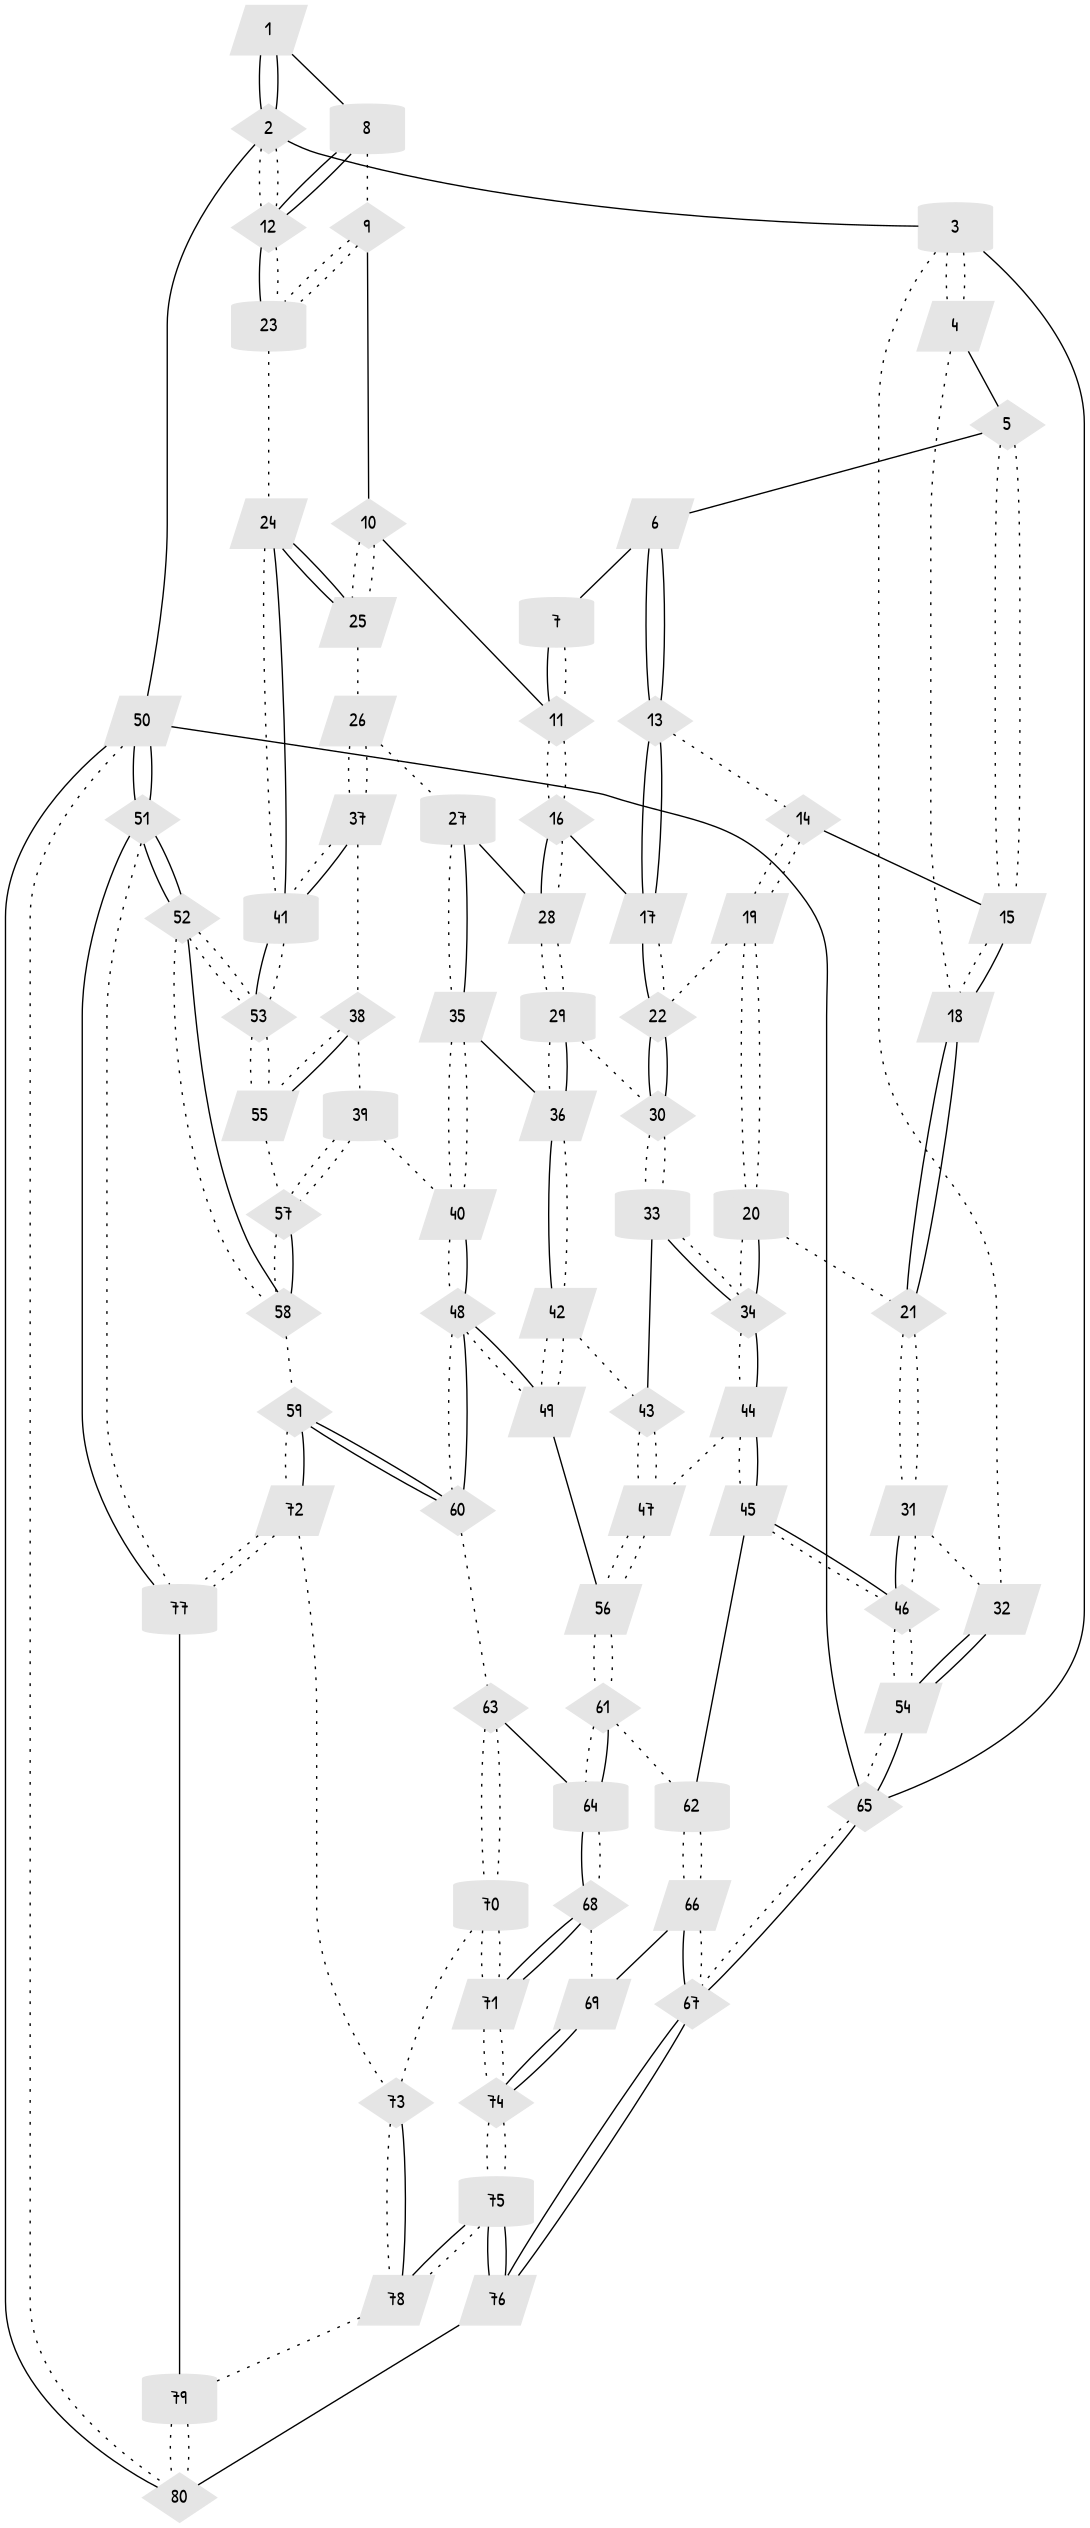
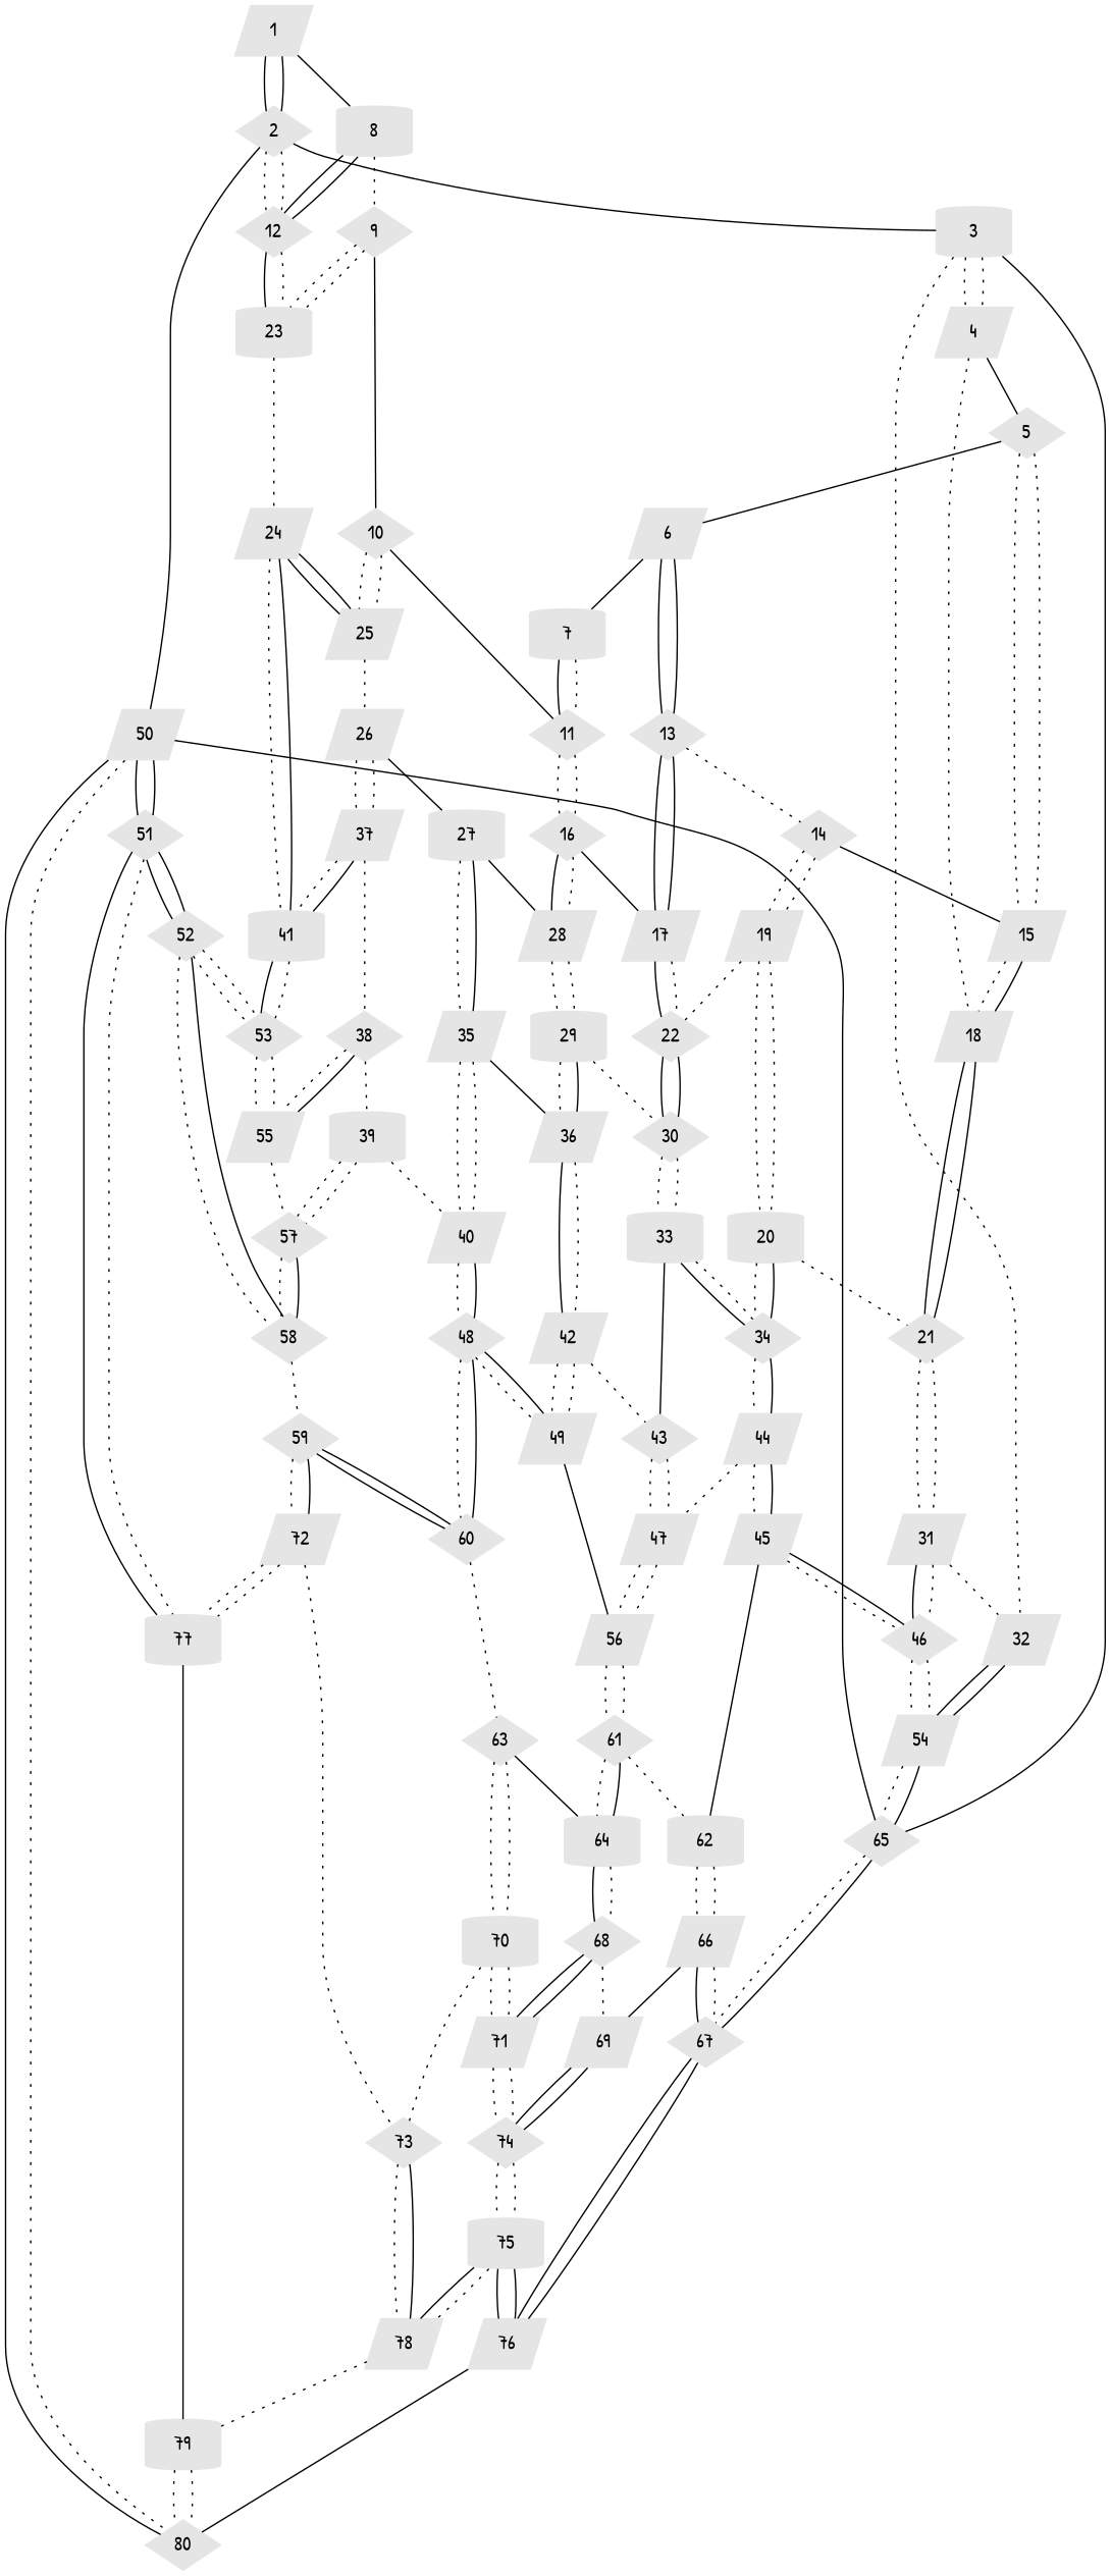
  graph {
    fontname="Patrick Hand"
    node [color=gray90 fontname="Patrick Hand" shape=diamond style=filled]
    edge [fontname="Patrick Hand" style=dotted]
    2
    1 [shape=parallelogram]
    8 [shape=cylinder]
    3 [shape=cylinder]
    12
    50 [shape=parallelogram]
    9
    4 [shape=parallelogram]
    32 [shape=parallelogram]
    65
    23 [shape=cylinder]
    51
    80
    5
    18 [shape=parallelogram]
    54 [shape=parallelogram]
    67
    6 [shape=parallelogram]
    15 [shape=parallelogram]
    21
    7 [shape=cylinder]
    13
    11
    14
    17 [shape=parallelogram]
    16
    10
    25 [shape=parallelogram]
    24 [shape=parallelogram]
    26 [shape=parallelogram]
    28 [shape=parallelogram]
    19 [shape=parallelogram]
    22
    20 [shape=cylinder]
    29 [shape=cylinder]
    30
    31 [shape=parallelogram]
    34
    44 [shape=parallelogram]
    46
    33 [shape=cylinder]
    41 [shape=cylinder]
    53
    27 [shape=cylinder]
    37 [shape=parallelogram]
    35 [shape=parallelogram]
    38
    36 [shape=parallelogram]
    40 [shape=parallelogram]
    42 [shape=parallelogram]
    43
    47 [shape=parallelogram]
    45 [shape=parallelogram]
    48
    49 [shape=parallelogram]
    39 [shape=cylinder]
    55 [shape=parallelogram]
    57
    58
    60
    56 [shape=parallelogram]
    62 [shape=cylinder]
    66 [shape=parallelogram]
    61
    63
    52
    77 [shape=cylinder]
    79 [shape=cylinder]
    59
    64 [shape=cylinder]
    72 [shape=parallelogram]
    73
    70 [shape=cylinder]
    68
    69 [shape=parallelogram]
    71 [shape=parallelogram]
    76 [shape=parallelogram]
    74
    75 [shape=cylinder]
    78 [shape=parallelogram]
    2 -- 3 [style=solid]
    2 -- 12
    2 -- 12
    2 -- 50 [style=solid]
    1 -- 2 [style=solid]
    1 -- 2 [style=solid]
    1 -- 8 [style=solid]
    8 -- 12 [style=solid]
    8 -- 12 [style=solid]
    8 -- 9
    3 -- 4
    3 -- 4
    3 -- 32
    3 -- 65 [style=solid]
    12 -- 23 [style=solid]
    12 -- 23
    50 -- 65 [style=solid]
    50 -- 51 [style=solid]
    50 -- 51 [style=solid]
    50 -- 80 [style=solid]
    50 -- 80
    9 -- 23
    9 -- 23
    9 -- 10 [style=solid]
    4 -- 5 [style=solid]
    4 -- 18
    32 -- 54 [style=solid]
    32 -- 54 [style=solid]
    65 -- 67
    65 -- 67 [style=solid]
    23 -- 24
    51 -- 52 [style=solid]
    51 -- 52 [style=solid]
    51 -- 77 [style=solid]
    51 -- 77
    5 -- 6 [style=solid]
    5 -- 15
    5 -- 15
    18 -- 21 [style=solid]
    18 -- 21 [style=solid]
    54 -- 65
    54 -- 65 [style=solid]
    67 -- 76 [style=solid]
    67 -- 76 [style=solid]
    6 -- 7 [style=solid]
    6 -- 13 [style=solid]
    6 -- 13 [style=solid]
    15 -- 18
    15 -- 18 [style=solid]
    21 -- 31
    21 -- 31
    7 -- 11 [style=solid]
    7 -- 11
    13 -- 14
    13 -- 17 [style=solid]
    13 -- 17 [style=solid]
    11 -- 16
    11 -- 16
    14 -- 15 [style=solid]
    14 -- 19
    14 -- 19
    17 -- 22 [style=solid]
    17 -- 22
    16 -- 17 [style=solid]
    16 -- 28 [style=solid]
    16 -- 28
    10 -- 11 [style=solid]
    10 -- 25
    10 -- 25
    25 -- 26
    24 -- 25 [style=solid]
    24 -- 25 [style=solid]
    24 -- 41
    24 -- 41 [style=solid]
-   26 -- 27
+   26 -- 27 [style=solid]
    26 -- 37
    26 -- 37
    28 -- 29
    28 -- 29
    19 -- 22
    19 -- 20
    19 -- 20
    22 -- 30 [style=solid]
    22 -- 30 [style=solid]
    20 -- 21
    20 -- 34
    20 -- 34 [style=solid]
    29 -- 30
    29 -- 36
    29 -- 36 [style=solid]
    30 -- 33
    30 -- 33
    31 -- 32
    31 -- 46 [style=solid]
    31 -- 46
    34 -- 44
    34 -- 44 [style=solid]
    44 -- 47
    44 -- 45
    44 -- 45 [style=solid]
    46 -- 54
    46 -- 54
    33 -- 34 [style=solid]
    33 -- 34
    33 -- 43 [style=solid]
    41 -- 53 [style=solid]
    41 -- 53
    53 -- 55
    53 -- 55
    27 -- 28 [style=solid]
    27 -- 35
    27 -- 35 [style=solid]
    37 -- 41
    37 -- 41 [style=solid]
    37 -- 38
    35 -- 36 [style=solid]
    35 -- 40
    35 -- 40
    38 -- 39
    38 -- 55
    38 -- 55 [style=solid]
    36 -- 42 [style=solid]
    36 -- 42
    40 -- 48
    40 -- 48 [style=solid]
    42 -- 43
    42 -- 49
    42 -- 49
    43 -- 47
    43 -- 47
    47 -- 56
    47 -- 56
    45 -- 46
    45 -- 46 [style=solid]
    45 -- 62 [style=solid]
    48 -- 49
    48 -- 49 [style=solid]
    48 -- 60
    48 -- 60 [style=solid]
    49 -- 56 [style=solid]
    39 -- 40
    39 -- 57
    39 -- 57
    55 -- 57
    57 -- 58
    57 -- 58 [style=solid]
    58 -- 59
    60 -- 63
    56 -- 61
    56 -- 61
    62 -- 66
    62 -- 66
    66 -- 67 [style=solid]
    66 -- 67
    66 -- 69 [style=solid]
    61 -- 62
    61 -- 64
    61 -- 64 [style=solid]
    63 -- 64 [style=solid]
    63 -- 70
    63 -- 70
    52 -- 53
    52 -- 53
    52 -- 58
    52 -- 58 [style=solid]
    77 -- 79 [style=solid]
    79 -- 80
    79 -- 80
    59 -- 60 [style=solid]
    59 -- 60 [style=solid]
    59 -- 72
    59 -- 72 [style=solid]
    64 -- 68 [style=solid]
    64 -- 68
    72 -- 77
    72 -- 77
    72 -- 73
    73 -- 78
    73 -- 78 [style=solid]
    70 -- 73
    70 -- 71
    70 -- 71
    68 -- 69
    68 -- 71 [style=solid]
    68 -- 71 [style=solid]
    69 -- 74 [style=solid]
    69 -- 74 [style=solid]
    71 -- 74
    71 -- 74
    76 -- 80 [style=solid]
    74 -- 75
    74 -- 75
    75 -- 76 [style=solid]
    75 -- 76 [style=solid]
    75 -- 78 [style=solid]
    75 -- 78
    78 -- 79
  }
